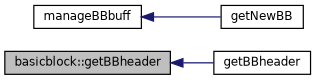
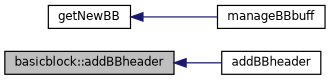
  digraph {
    fontname="DejaVu Sans"
    rankdir=LR
    node [color=black fillcolor=white fontname="DejaVu Sans" fontsize=10 shape=record style=filled]
    edge [color=midnightblue dir=back fontname="DejaVu Sans" fontsize=10 labelfontname=Helvetica labelfontsize=10 style=solid]
-   n1 [fillcolor=grey75 fontcolor=black height=0.2 label="basicblock::getBBheader" width=0.4]
-   n2 [height=0.2 label=getBBheader width=0.4]
+   n1 [fillcolor=grey75 fontcolor=black height=0.2 label="basicblock::addBBheader" width=0.4]
+   n2 [height=0.2 label=addBBheader width=0.4]
    n3 [height=0.2 label=getNewBB width=0.4]
    n4 [height=0.2 label=manageBBbuff width=0.4]
    n1 -> n2
-   n4 -> n3
+   n3 -> n4
  }
